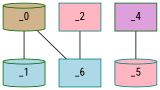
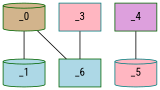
  graph {
    fontname="Roboto Condensed"
    node [color=darkgreen fillcolor=lightblue fontname="Roboto Condensed" shape=cylinder style=filled]
    edge [fontname="Roboto Condensed"]
    _0 [fillcolor=tan x=0.841272 y=3.20325]
    _1 [x=0.323379 y=0.969681]
-   _6 [color=teal shape=box x=1.49381 y=1.30418]
-   _2 [color=teal fillcolor=lightpink shape=box x=2.06 y=0.66]
+   _6 [shape=box x=1.49381 y=1.30418]
+   _2 [color=teal fillcolor=lightpink shape=box x=2.06 y=0.66 label=_3]
    _4 [fillcolor=plum shape=box x=0.621623 y=2.1721]
    _5 [color=teal fillcolor=lightpink x=2.85609 y=1.94844]
    _0 -- _1
    _0 -- _6
    _2 -- _6
    _4 -- _5
  }
